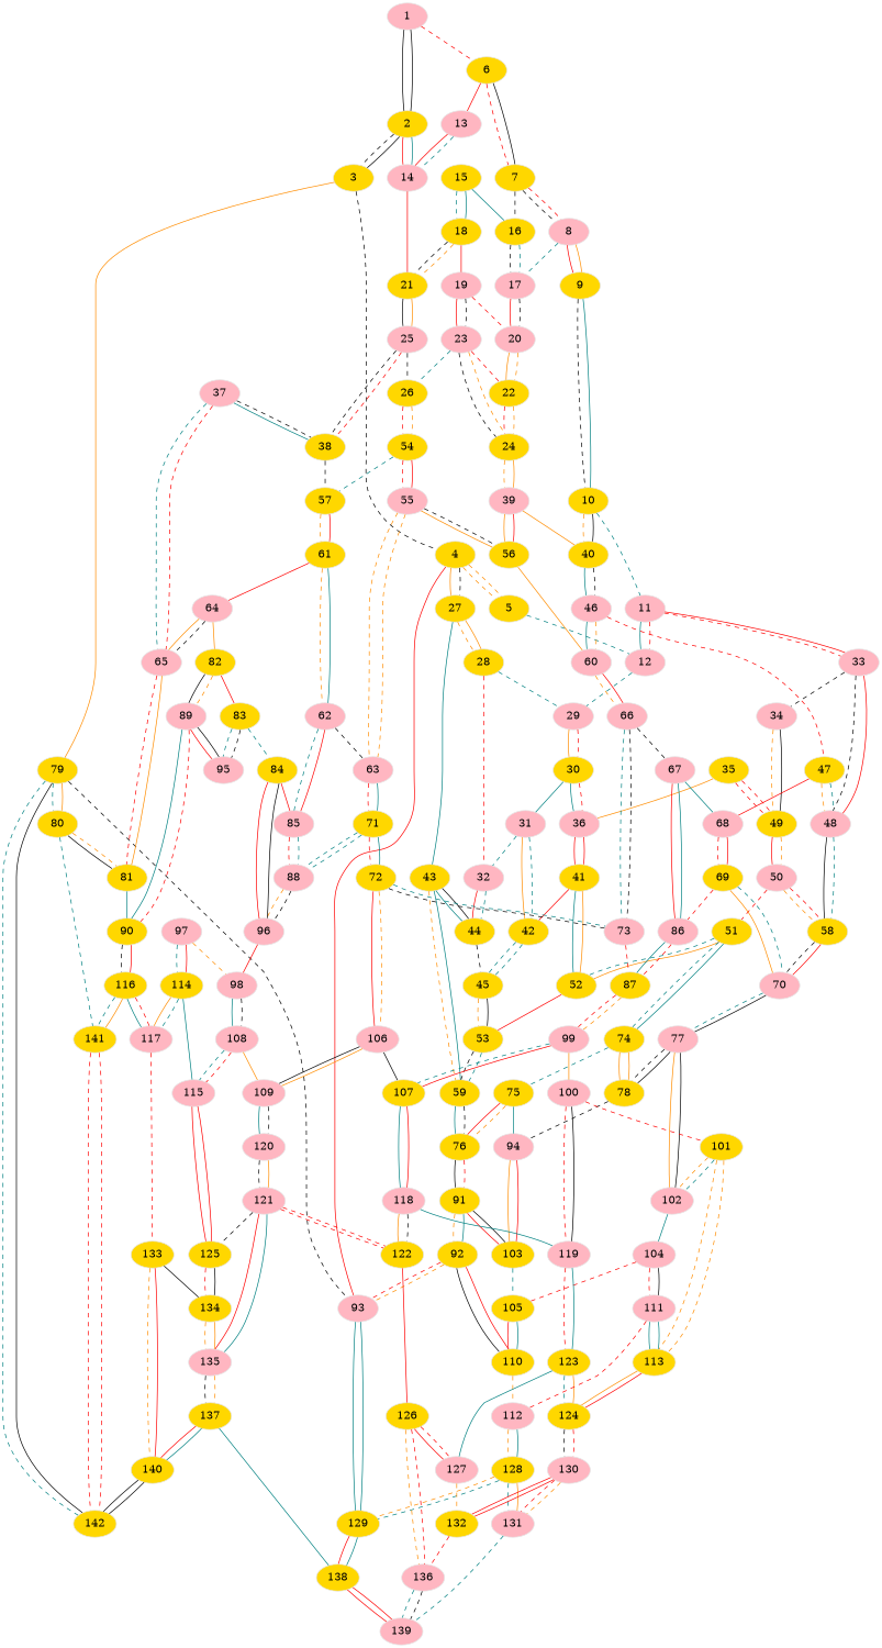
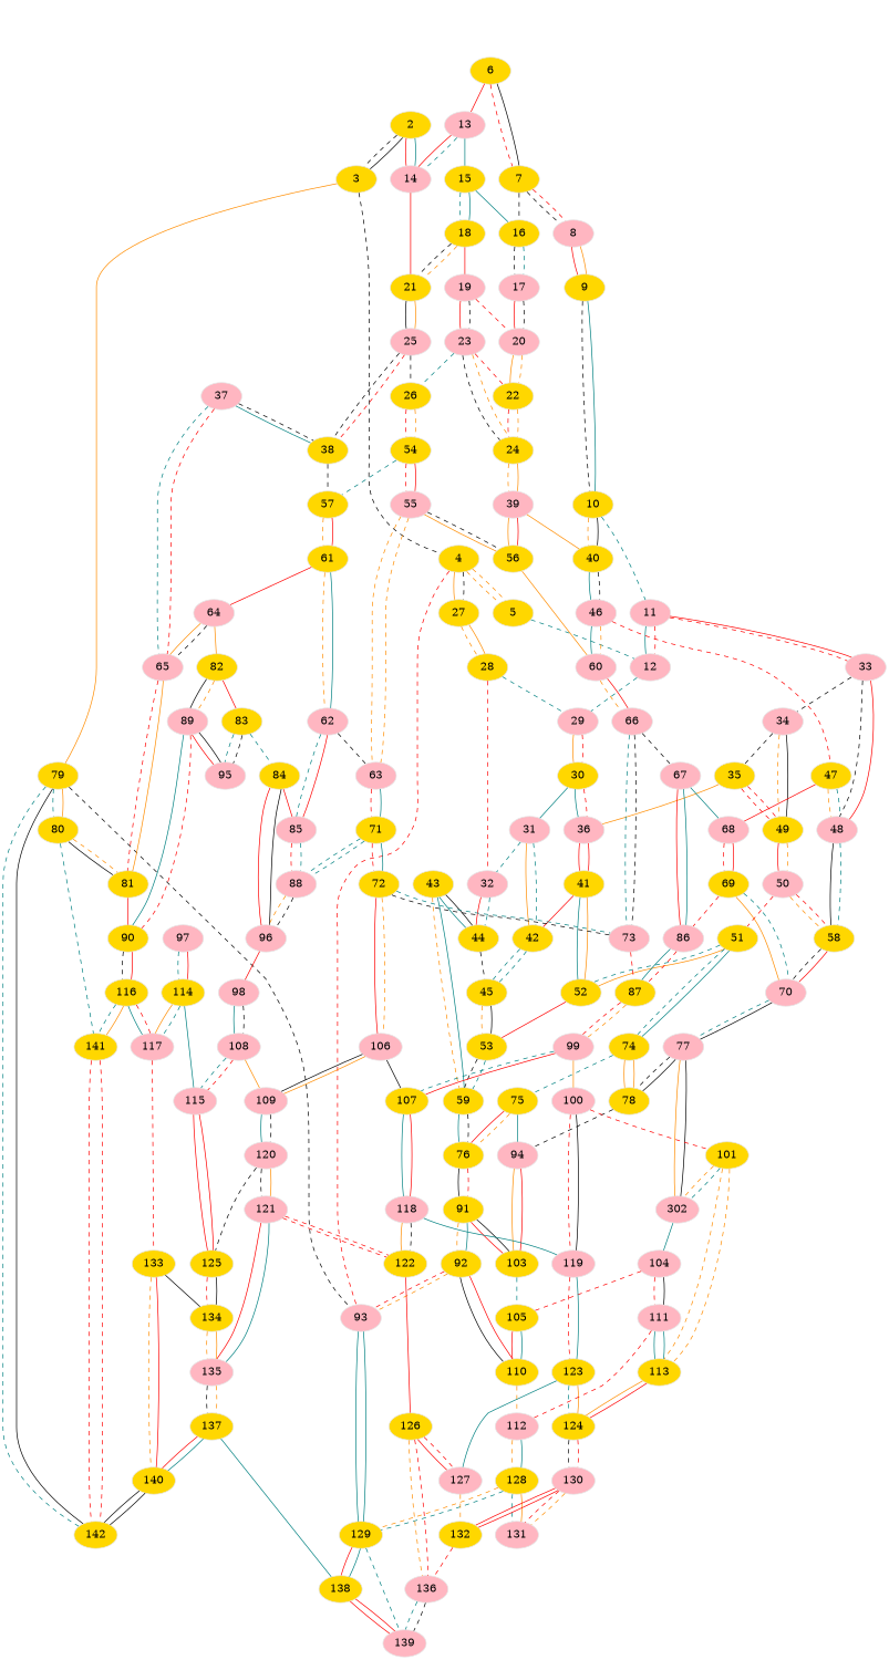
  graph {
    node [color=gray90 fillcolor=gold style=filled]
    edge [color=red style=dashed]
-   1 [fillcolor=lightpink]
    2
    6
    3
    14 [fillcolor=lightpink]
    7
    13 [fillcolor=lightpink]
    4
    79
    21
    5
    27
    93 [fillcolor=lightpink]
    37 [fillcolor=lightpink]
    38
    65 [fillcolor=lightpink]
    80
    142
    12 [fillcolor=lightpink]
    28
    43
    129
    29 [fillcolor=lightpink]
    8 [fillcolor=lightpink]
    16
    15
    9
    17 [fillcolor=lightpink]
    10
    20 [fillcolor=lightpink]
    11 [fillcolor=lightpink]
    40
    22
    24
    33 [fillcolor=lightpink]
    46 [fillcolor=lightpink]
    34 [fillcolor=lightpink]
    48 [fillcolor=lightpink]
    30
    18
    25 [fillcolor=lightpink]
    19 [fillcolor=lightpink]
    23 [fillcolor=lightpink]
    26
    39 [fillcolor=lightpink]
    54
    56
    57
    55 [fillcolor=lightpink]
    32 [fillcolor=lightpink]
    44
    59
    31 [fillcolor=lightpink]
    36 [fillcolor=lightpink]
    42
    41
    45
    35
    49
    58
    50 [fillcolor=lightpink]
    52
    81
    61
    60 [fillcolor=lightpink]
    47
    53
    76
    68 [fillcolor=lightpink]
    66 [fillcolor=lightpink]
    69
    70 [fillcolor=lightpink]
    51
    74
    75
    78
    63 [fillcolor=lightpink]
    71
    62 [fillcolor=lightpink]
    64 [fillcolor=lightpink]
    77 [fillcolor=lightpink]
    91
    67 [fillcolor=lightpink]
    73 [fillcolor=lightpink]
    85 [fillcolor=lightpink]
    82
    88 [fillcolor=lightpink]
    72
    83
    89 [fillcolor=lightpink]
    90
    86 [fillcolor=lightpink]
    87
-   102 [fillcolor=lightpink]
+   102 [fillcolor=lightpink label=302]
    106 [fillcolor=lightpink]
    96 [fillcolor=lightpink]
    107
    109 [fillcolor=lightpink]
    99 [fillcolor=lightpink]
    94 [fillcolor=lightpink]
    103
    92
    104 [fillcolor=lightpink]
    141
    116
    84
    95 [fillcolor=lightpink]
    98 [fillcolor=lightpink]
    100 [fillcolor=lightpink]
    117 [fillcolor=lightpink]
    110
    105
    112 [fillcolor=lightpink]
    138
    97 [fillcolor=lightpink]
    114
    108 [fillcolor=lightpink]
    115 [fillcolor=lightpink]
    101
    119 [fillcolor=lightpink]
    118 [fillcolor=lightpink]
    113
    123
    124
    111 [fillcolor=lightpink]
    120 [fillcolor=lightpink]
    122
    125
    121 [fillcolor=lightpink]
    128
    131 [fillcolor=lightpink]
    130 [fillcolor=lightpink]
    133
    134
    140
    126
    127 [fillcolor=lightpink]
    135 [fillcolor=lightpink]
    137
    136 [fillcolor=lightpink]
    132
    139 [fillcolor=lightpink]
-   1 -- 2 [color=black style=solid]
-   1 -- 2 [color=black style=solid]
-   1 -- 6
    2 -- 3 [color=black]
    2 -- 3 [color=black style=solid]
    2 -- 14 [style=solid]
    2 -- 14 [color=teal style=solid]
    6 -- 7
    6 -- 7 [color=black style=solid]
    6 -- 13 [style=solid]
    3 -- 4 [color=black]
    3 -- 79 [color=darkorange style=solid]
    14 -- 21 [style=solid]
    7 -- 8 [color=black]
    7 -- 8
    7 -- 16 [color=black]
    13 -- 14 [style=solid]
    13 -- 14 [color=teal]
+   13 -- 15 [color=teal style=solid]
    4 -- 5 [color=darkorange]
    4 -- 5 [color=darkorange]
    4 -- 27 [color=darkorange style=solid]
    4 -- 27 [color=black]
-   4 -- 93 [style=solid]
+   4 -- 93
    79 -- 93 [color=black]
    79 -- 80 [color=teal]
    79 -- 80 [color=darkorange style=solid]
    79 -- 142 [color=teal]
    79 -- 142 [color=black style=solid]
    21 -- 25 [color=black style=solid]
    21 -- 25 [color=darkorange style=solid]
    5 -- 12 [color=teal]
    27 -- 28 [color=darkorange]
    27 -- 28 [color=darkorange style=solid]
-   27 -- 43 [color=teal style=solid]
    93 -- 129 [color=teal style=solid]
    93 -- 129 [color=teal style=solid]
    37 -- 38 [color=teal style=solid]
    37 -- 38 [color=black]
    37 -- 65 [color=teal]
    37 -- 65
    38 -- 57 [color=black]
    65 -- 81
    65 -- 81 [color=darkorange style=solid]
    80 -- 81 [color=black style=solid]
    80 -- 81 [color=darkorange]
    80 -- 141 [color=teal]
    12 -- 29 [color=teal]
    28 -- 29 [color=teal]
    28 -- 32
    43 -- 44 [color=teal style=solid]
    43 -- 44 [color=black style=solid]
    43 -- 59 [color=darkorange]
    43 -- 59 [color=teal style=solid]
    129 -- 138 [style=solid]
    129 -- 138 [color=teal style=solid]
    29 -- 30 [color=darkorange style=solid]
    29 -- 30
    8 -- 9 [style=solid]
    8 -- 9 [color=darkorange style=solid]
-   8 -- 17 [color=teal]
    16 -- 17 [color=black]
    16 -- 17 [color=teal]
    15 -- 16 [color=teal style=solid]
    15 -- 18 [color=teal]
    15 -- 18 [color=teal style=solid]
    9 -- 10 [color=black]
    9 -- 10 [color=teal style=solid]
    17 -- 20 [style=solid]
    17 -- 20 [color=black]
    10 -- 11 [color=teal]
    10 -- 40 [color=darkorange]
    10 -- 40 [color=black style=solid]
    20 -- 22 [color=darkorange style=solid]
    20 -- 22 [color=darkorange]
    11 -- 12 [color=teal style=solid]
    11 -- 12
    11 -- 33
    11 -- 33 [style=solid]
    40 -- 46 [color=teal style=solid]
    40 -- 46 [color=black]
    22 -- 24
    22 -- 24 [color=darkorange]
    24 -- 39 [color=darkorange]
    24 -- 39 [color=darkorange style=solid]
    33 -- 34 [color=black]
    33 -- 48 [color=black]
    33 -- 48 [style=solid]
    46 -- 60 [color=teal style=solid]
    46 -- 60 [color=darkorange]
    46 -- 47
+   34 -- 35 [color=black]
    34 -- 49 [color=darkorange]
    34 -- 49 [color=black style=solid]
    48 -- 58 [color=black style=solid]
    48 -- 58 [color=teal]
    30 -- 31 [color=teal style=solid]
    30 -- 36 [color=teal style=solid]
    30 -- 36
    18 -- 21 [color=black]
    18 -- 21 [color=darkorange]
    18 -- 19 [style=solid]
    25 -- 38 [color=black]
    25 -- 38
    25 -- 26 [color=black]
    19 -- 20
    19 -- 23 [style=solid]
    19 -- 23 [color=black]
    23 -- 22
    23 -- 24 [color=black]
    23 -- 24 [color=darkorange]
    23 -- 26 [color=teal]
    26 -- 54
    26 -- 54 [color=darkorange]
    39 -- 40 [color=darkorange style=solid]
    39 -- 56 [color=darkorange style=solid]
    39 -- 56 [style=solid]
    54 -- 57 [color=teal]
    54 -- 55
    54 -- 55 [style=solid]
    56 -- 60 [color=darkorange style=solid]
    57 -- 61 [color=darkorange]
    57 -- 61 [style=solid]
    55 -- 56 [color=darkorange style=solid]
    55 -- 56 [color=black]
    55 -- 63 [color=darkorange]
    55 -- 63 [color=darkorange]
    32 -- 44 [style=solid]
    32 -- 44 [color=teal]
    44 -- 45 [color=black]
    59 -- 76 [color=teal style=solid]
    59 -- 76 [color=black]
    31 -- 32 [color=teal]
    31 -- 42 [color=darkorange style=solid]
    31 -- 42 [color=teal]
    36 -- 41 [style=solid]
    36 -- 41 [style=solid]
    42 -- 45 [color=teal]
    42 -- 45 [color=teal]
    41 -- 42 [style=solid]
    41 -- 52 [color=teal style=solid]
    41 -- 52 [color=darkorange style=solid]
    45 -- 53 [color=darkorange]
    45 -- 53 [color=black style=solid]
    35 -- 36 [color=darkorange style=solid]
    35 -- 49
    35 -- 49
    49 -- 50 [style=solid]
    49 -- 50 [color=darkorange]
    58 -- 70 [color=black]
    58 -- 70 [style=solid]
    50 -- 58 [color=darkorange]
    50 -- 58
    50 -- 51
    52 -- 53 [style=solid]
-   81 -- 90 [color=teal style=solid]
+   81 -- 90 [style=solid]
    61 -- 62 [color=darkorange]
    61 -- 62 [color=teal style=solid]
    61 -- 64 [style=solid]
    60 -- 66 [color=darkorange]
    60 -- 66 [style=solid]
    47 -- 48 [color=darkorange]
    47 -- 48 [color=teal]
    47 -- 68 [style=solid]
    53 -- 59 [color=black]
    53 -- 59 [color=teal]
    76 -- 91 [color=black style=solid]
    76 -- 91
    68 -- 69
    68 -- 69 [style=solid]
    66 -- 67 [color=black]
    66 -- 73 [color=teal]
    66 -- 73 [color=black]
    69 -- 70 [color=darkorange style=solid]
    69 -- 70 [color=teal]
    69 -- 86
    70 -- 77 [color=teal]
    70 -- 77 [color=black style=solid]
    51 -- 52 [color=teal]
    51 -- 52 [color=darkorange style=solid]
    51 -- 74 [color=teal]
    51 -- 74 [color=teal style=solid]
    74 -- 75 [color=teal]
    74 -- 78 [color=darkorange style=solid]
    74 -- 78 [color=darkorange style=solid]
    75 -- 76 [style=solid]
    75 -- 76 [color=darkorange]
    75 -- 94 [color=teal style=solid]
    78 -- 94 [color=black]
    63 -- 71
    63 -- 71 [color=teal style=solid]
    71 -- 88 [color=teal]
    71 -- 88 [color=teal]
    71 -- 72
    71 -- 72 [color=teal style=solid]
    62 -- 63 [color=black]
    62 -- 85 [color=teal]
    62 -- 85 [style=solid]
    64 -- 65 [color=darkorange style=solid]
    64 -- 65 [color=black]
    64 -- 82 [color=darkorange style=solid]
    77 -- 78 [color=black]
    77 -- 78 [color=black style=solid]
    77 -- 102 [color=darkorange style=solid]
    77 -- 102 [color=black style=solid]
    91 -- 103 [style=solid]
    91 -- 103 [color=black style=solid]
    91 -- 92 [color=darkorange]
    91 -- 92 [color=teal style=solid]
    67 -- 68 [color=teal style=solid]
    67 -- 86 [style=solid]
    67 -- 86 [color=teal style=solid]
    73 -- 87
    85 -- 88
    85 -- 88 [color=teal]
    82 -- 83 [style=solid]
    82 -- 89 [color=black style=solid]
    82 -- 89 [color=darkorange]
    88 -- 96 [color=darkorange]
    88 -- 96 [color=black]
    72 -- 73 [color=black]
    72 -- 73 [color=teal]
    72 -- 106 [style=solid]
    72 -- 106 [color=darkorange]
    83 -- 84 [color=teal]
    83 -- 95 [color=teal]
    83 -- 95 [color=black]
    89 -- 90 [color=teal style=solid]
    89 -- 90
    89 -- 95 [style=solid]
    89 -- 95 [color=black style=solid]
    90 -- 116 [color=black]
    90 -- 116 [style=solid]
    86 -- 87 [color=teal style=solid]
    86 -- 87
    87 -- 99
    87 -- 99 [color=darkorange]
    102 -- 104 [color=teal style=solid]
    106 -- 107 [color=black style=solid]
    106 -- 109 [color=black style=solid]
    106 -- 109 [color=darkorange style=solid]
    96 -- 98 [style=solid]
    107 -- 118 [color=teal style=solid]
    107 -- 118 [style=solid]
    109 -- 120 [color=teal style=solid]
    109 -- 120 [color=black]
    99 -- 107 [color=teal]
    99 -- 107 [style=solid]
    99 -- 100 [color=darkorange style=solid]
    94 -- 103 [color=darkorange style=solid]
    94 -- 103 [style=solid]
    103 -- 105 [color=teal]
    92 -- 93
    92 -- 93 [color=darkorange]
    92 -- 110 [color=black style=solid]
    92 -- 110 [style=solid]
    104 -- 105
    104 -- 111
    104 -- 111 [color=black style=solid]
    141 -- 142
    141 -- 142
    116 -- 141 [color=teal]
    116 -- 141 [color=darkorange style=solid]
    116 -- 117 [color=teal style=solid]
    116 -- 117
    84 -- 85 [style=solid]
    84 -- 96 [style=solid]
    84 -- 96 [color=black style=solid]
    98 -- 108 [color=teal style=solid]
    98 -- 108 [color=black]
    100 -- 101
    100 -- 119
    100 -- 119 [color=black style=solid]
    117 -- 133
    110 -- 112 [color=darkorange]
    105 -- 110 [style=solid]
    105 -- 110 [color=teal style=solid]
    112 -- 128 [color=darkorange]
    112 -- 128 [color=teal style=solid]
    138 -- 139 [style=solid]
    138 -- 139 [style=solid]
-   97 -- 98 [color=darkorange]
    97 -- 114 [color=teal]
    97 -- 114 [style=solid]
    114 -- 117 [color=darkorange style=solid]
    114 -- 117 [color=teal]
    114 -- 115 [color=teal style=solid]
    108 -- 109 [color=darkorange style=solid]
    108 -- 115 [color=teal]
    108 -- 115
    115 -- 125 [style=solid]
    115 -- 125 [style=solid]
    101 -- 102 [color=darkorange]
    101 -- 102 [color=teal]
    101 -- 113 [color=darkorange]
    101 -- 113 [color=darkorange]
    119 -- 123
    119 -- 123 [color=teal style=solid]
    118 -- 119 [color=teal style=solid]
    118 -- 122 [color=darkorange style=solid]
    118 -- 122 [color=black]
    113 -- 124 [color=darkorange style=solid]
    113 -- 124 [style=solid]
    123 -- 124 [color=teal]
    123 -- 124 [color=darkorange style=solid]
    123 -- 127 [color=teal style=solid]
    124 -- 130 [color=black]
    124 -- 130
    111 -- 112
    111 -- 113 [color=teal style=solid]
    111 -- 113 [color=teal style=solid]
-   121 -- 125 [color=black]
+   120 -- 125 [color=black]
    120 -- 121 [color=black]
    120 -- 121 [color=darkorange style=solid]
    122 -- 126 [style=solid]
    125 -- 134
    125 -- 134 [color=black style=solid]
    121 -- 122
    121 -- 122
    121 -- 135 [style=solid]
    121 -- 135 [color=teal style=solid]
    128 -- 129 [color=darkorange]
    128 -- 129 [color=teal]
    128 -- 131 [color=teal]
    128 -- 131 [color=darkorange style=solid]
-   131 -- 139 [color=teal]
+   129 -- 139 [color=teal]
    130 -- 131
    130 -- 131 [color=darkorange]
    130 -- 132 [style=solid]
    130 -- 132 [style=solid]
    133 -- 134 [color=black style=solid]
    133 -- 140 [color=darkorange]
    133 -- 140 [style=solid]
    134 -- 135 [color=darkorange]
    134 -- 135 [color=darkorange style=solid]
    140 -- 142 [color=black style=solid]
    140 -- 142 [color=black style=solid]
    126 -- 127 [style=solid]
    126 -- 127
    126 -- 136 [color=darkorange]
    126 -- 136
    127 -- 132 [color=darkorange]
    135 -- 137 [color=black]
    135 -- 137 [color=darkorange]
    137 -- 138 [color=teal style=solid]
    137 -- 140 [style=solid]
    137 -- 140 [color=teal style=solid]
    136 -- 139 [color=teal]
    136 -- 139 [color=black]
    132 -- 136
  }
